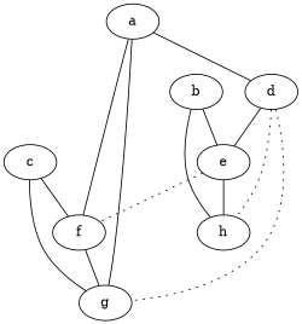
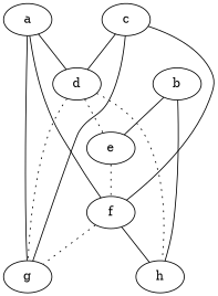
  graph {
    a
    f
    g
    d
    b
    h
    e
    c
    a -- f
    a -- g
    a -- d
-   f -- g
+   f -- g [style=dotted]
    d -- g [style=dotted]
    d -- h [style=dotted]
-   d -- e
+   d -- e [style=dotted]
    b -- h [style=solid]
    b -- e
    e -- f [style=dotted]
-   e -- h
+   f -- h
    c -- f
    c -- g [style=solid]
+   c -- d
  }
